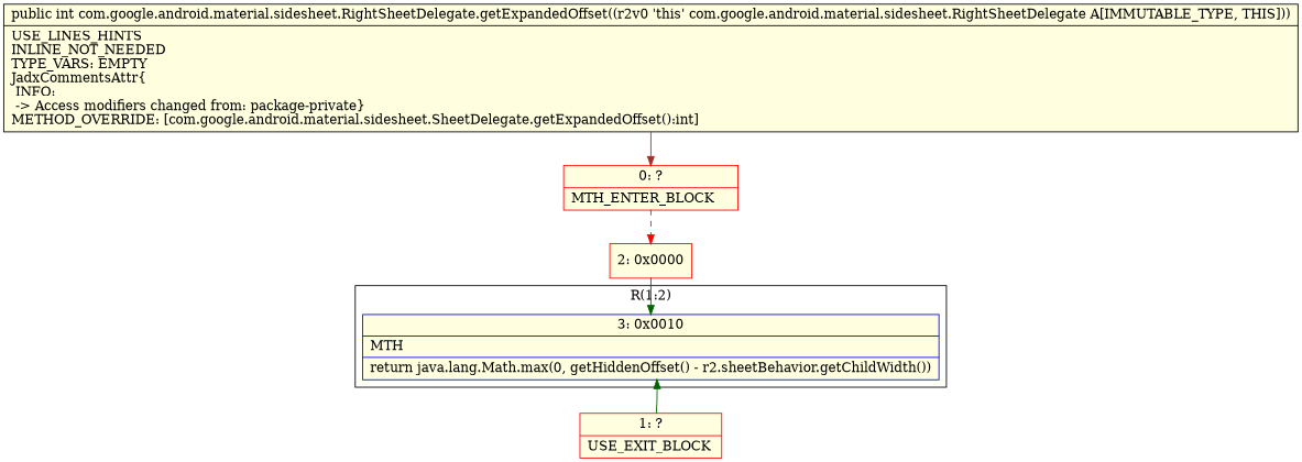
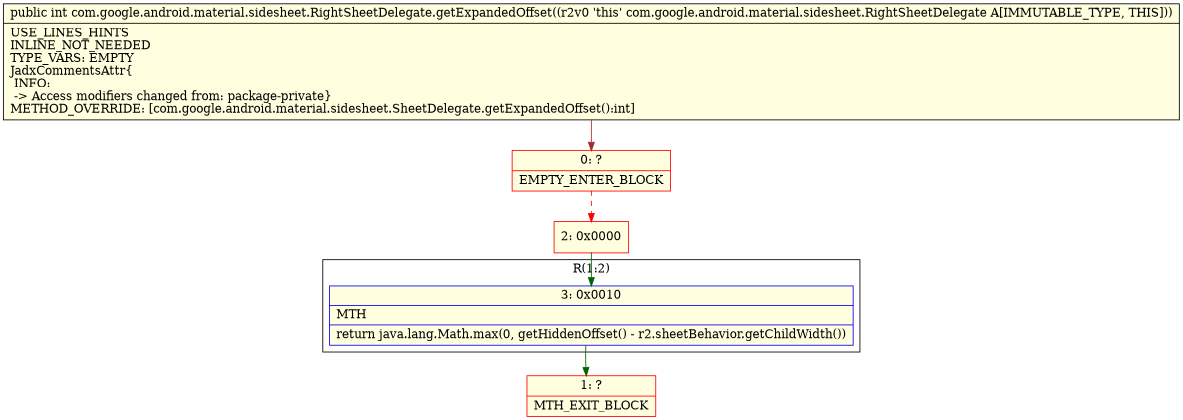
  digraph {
    node [color=red fillcolor=lightyellow shape=record style=filled]
    edge [color=darkgreen style=solid]
    n1 [color=blue label="{3\:\ 0x0010|MTH\l|return java.lang.Math.max(0, getHiddenOffset() \- r2.sheetBehavior.getChildWidth())\l}"]
-   n2 [label="{1\:\ ?|USE_EXIT_BLOCK\l}"]
-   n3 [label="{0\:\ ?|MTH_ENTER_BLOCK\l}"]
+   n2 [label="{1\:\ ?|MTH_EXIT_BLOCK\l}"]
+   n3 [label="{0\:\ ?|EMPTY_ENTER_BLOCK\l}"]
    n4 [label="{2\:\ 0x0000}"]
    n5 [label="{public int com.google.android.material.sidesheet.RightSheetDelegate.getExpandedOffset((r2v0 'this' com.google.android.material.sidesheet.RightSheetDelegate A[IMMUTABLE_TYPE, THIS]))  | USE_LINES_HINTS\lINLINE_NOT_NEEDED\lTYPE_VARS: EMPTY\lJadxCommentsAttr\{\l INFO: \l \-\> Access modifiers changed from: package\-private\}\lMETHOD_OVERRIDE: [com.google.android.material.sidesheet.SheetDelegate.getExpandedOffset():int]\l}" color=""]
    subgraph cluster_1 {
      label="R(1:2)"
      n1
    }
-   n2 -> n1
+   n1 -> n2
    n3 -> n4 [color=red style=dashed]
    n4 -> n1
    n5 -> n3 [color=brown]
  }
